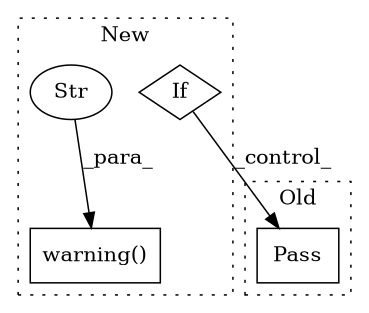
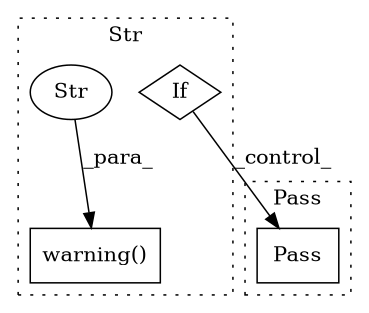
  digraph {
    node [shape=box]
    n1 [a=75 l="15,1" label="warning()" s="6133,6346"]
    n2 [a=66 l=198 label=Str s=6148 shape=ellipse]
    n3 [a=96 l=0 label=If s=6088 shape=diamond]
    n4 [a=62 l=4 label=Pass s=6034]
    subgraph cluster_1 {
-     label=New
+     label=Str
      style=dotted
      n1
      n2
      n3
    }
    subgraph cluster_2 {
-     label=Old
+     label=Pass
      style=dotted
      n4
    }
    n2 -> n1 [label=_para_]
    n3 -> n4 [label=_control_]
  }
